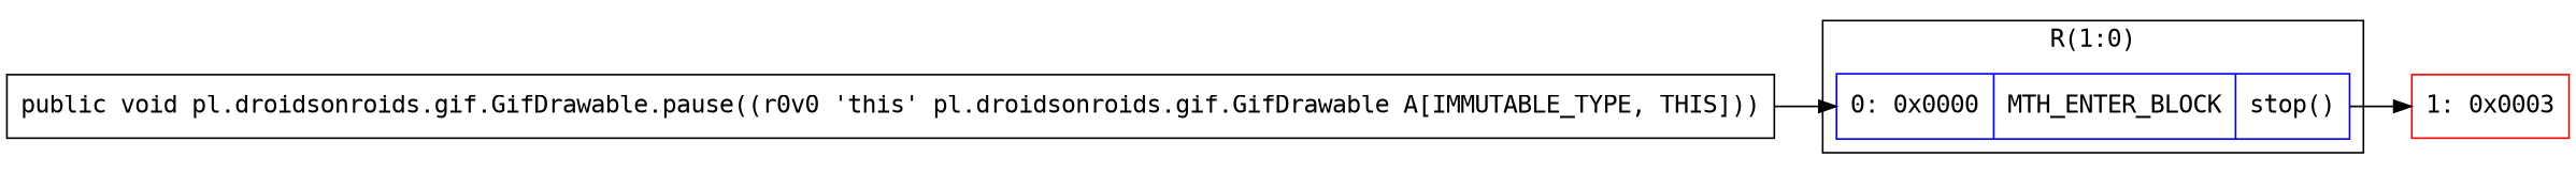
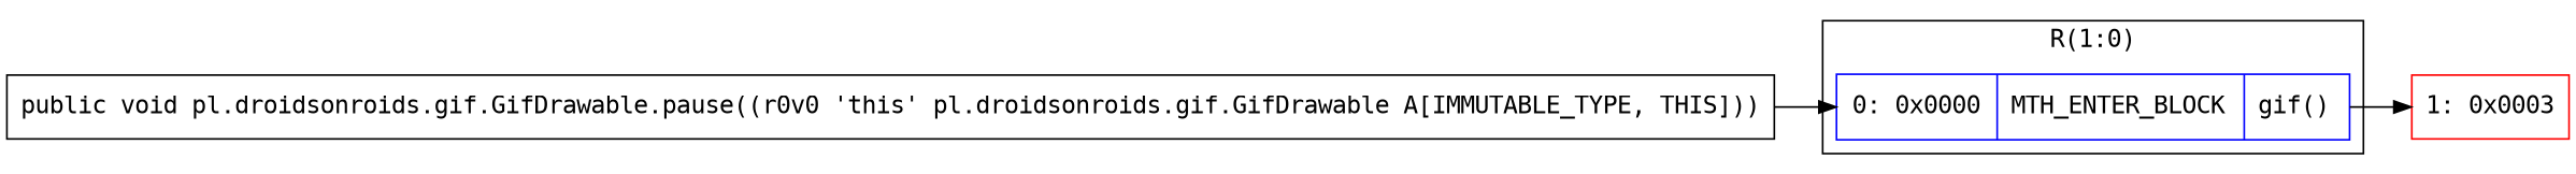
  digraph {
    rankdir=LR
    fontname="DejaVu Sans Mono"
    node [shape=record fontname="DejaVu Sans Mono"]
    edge [fontname="DejaVu Sans Mono"]
-   n1 [color=blue label="{0\:\ 0x0000|MTH_ENTER_BLOCK\l|stop()\l}"]
+   n1 [color=blue label="{0\:\ 0x0000|MTH_ENTER_BLOCK\l|gif()\l}"]
    n2 [color=red label="{1\:\ 0x0003}"]
    n3 [label="{public void pl.droidsonroids.gif.GifDrawable.pause((r0v0 'this' pl.droidsonroids.gif.GifDrawable A[IMMUTABLE_TYPE, THIS])) }"]
    subgraph cluster_1 {
      label="R(1:0)"
      n1
    }
    n1 -> n2
    n3 -> n1
  }
